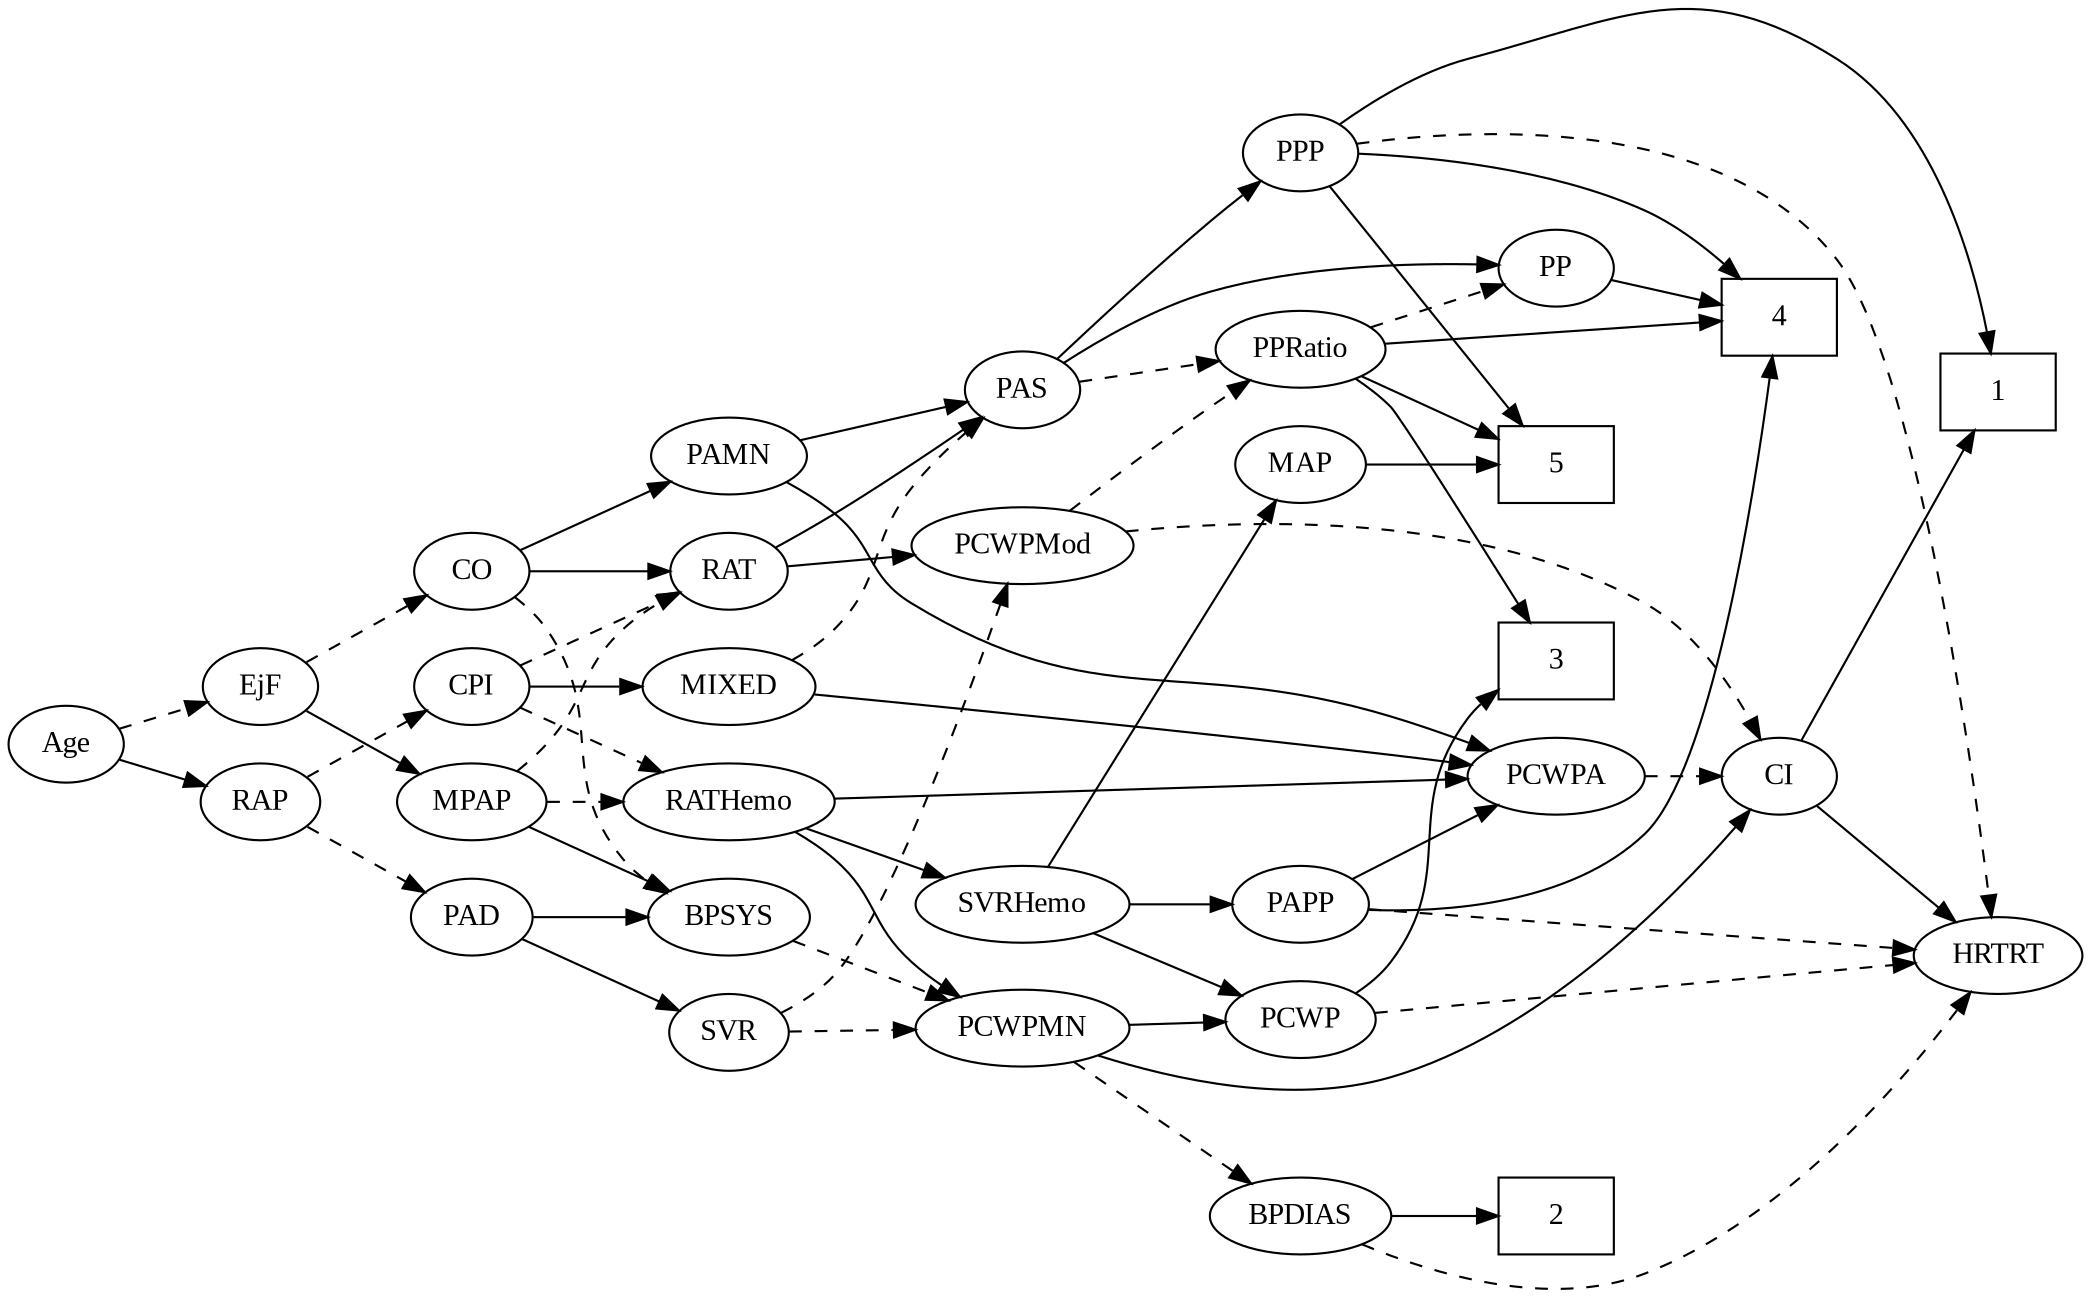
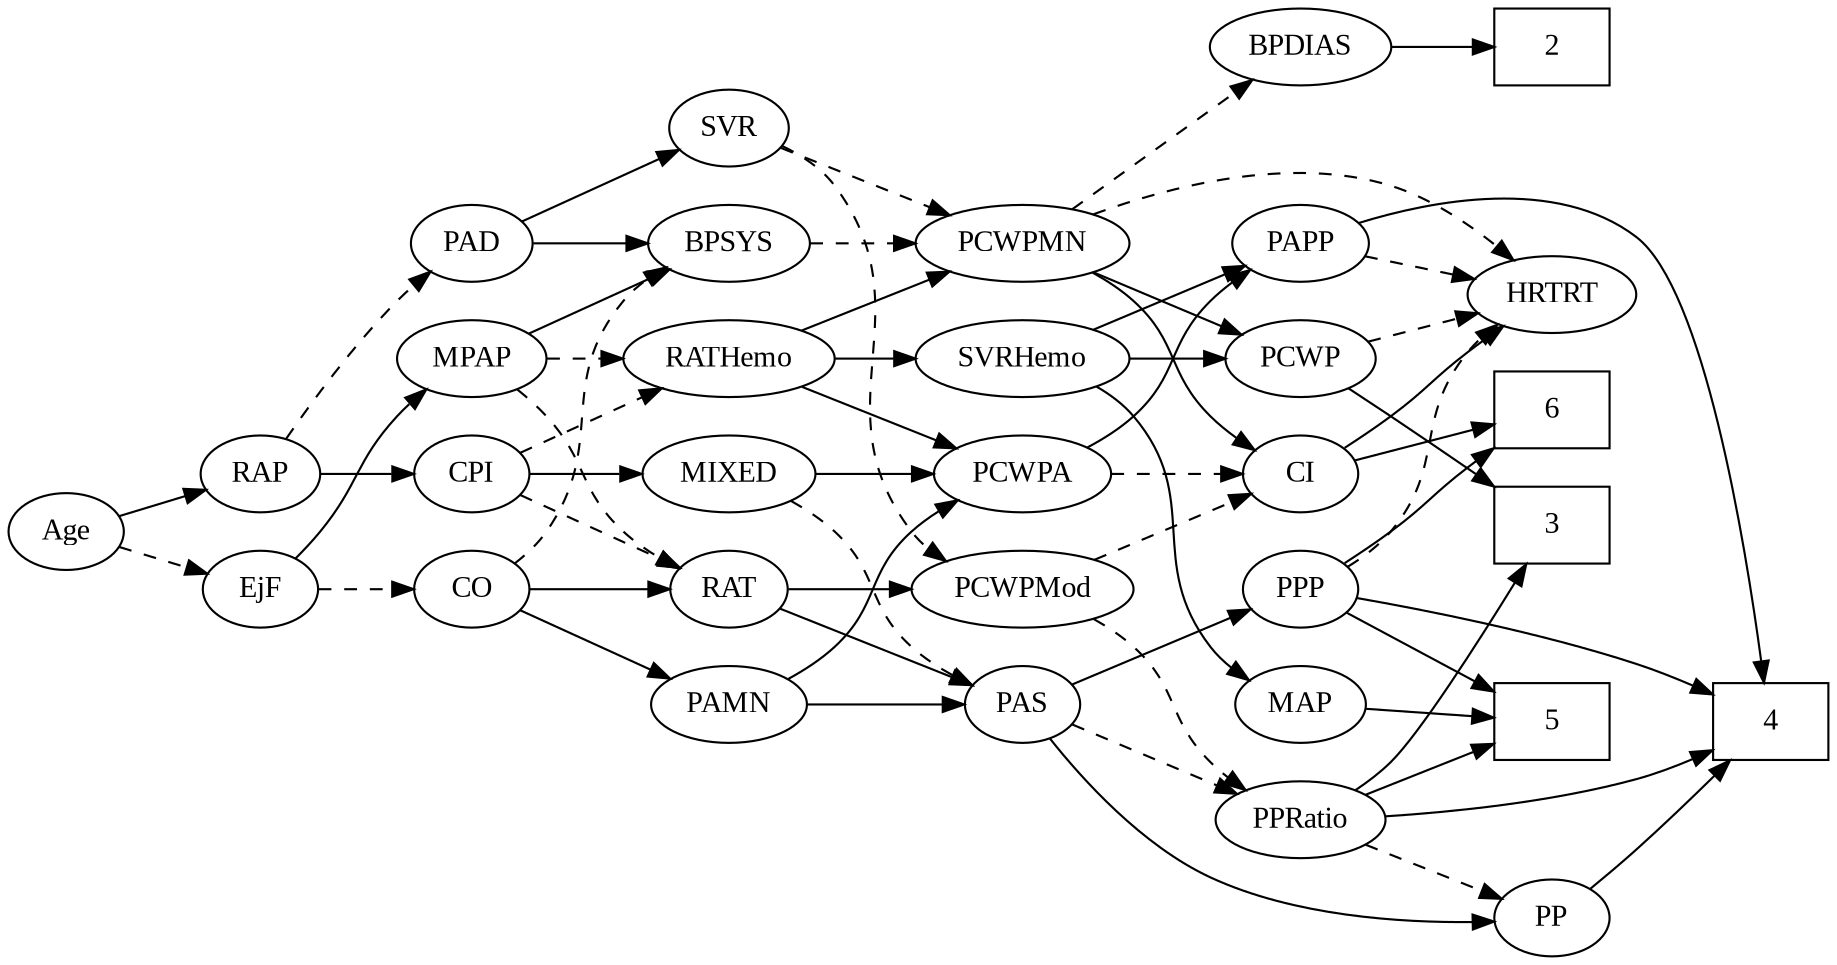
  strict digraph {
    fontname="Liberation Serif"
    rankdir=LR
    node [fontname="Liberation Serif"]
    edge [fontname="Liberation Serif" style=solid]
-   1 [height=0.5 shape=box width=0.75]
+   1 [height=0.5 shape=box width=0.75 label=6]
    2 [height=0.5 shape=box width=0.75]
    3 [height=0.5 shape=box width=0.75]
    4 [height=0.5 shape=box width=0.75]
    5 [height=0.5 shape=box width=0.75]
    Age [height=0.5 width=0.75]
    EjF [height=0.5 width=0.75]
    RAP [height=0.5 width=0.77632]
    MPAP [height=0.5 width=0.97491]
    CO [height=0.5 width=0.75]
    PAD [height=0.5 width=0.79437]
    CPI [height=0.5 width=0.75]
    BPSYS [height=0.5 width=1.0471]
    RATHemo [height=0.5 width=1.3721]
    RAT [height=0.5 width=0.75827]
    PAMN [height=0.5 width=1.011]
    SVR [height=0.5 width=0.77632]
    MIXED [height=0.5 width=1.1193]
    PCWPMN [height=0.5 width=1.3902]
    PCWPA [height=0.5 width=1.1555]
    SVRHemo [height=0.5 width=1.3902]
    PAS [height=0.5 width=0.75]
    PCWPMod [height=0.5 width=1.4443]
    PPP [height=0.5 width=0.75]
    PPRatio [height=0.5 width=1.1013]
    PP [height=0.5 width=0.75]
    CI [height=0.5 width=0.75]
    PAPP [height=0.5 width=0.88464]
    HRTRT [height=0.5 width=1.1013]
    BPDIAS [height=0.5 width=1.1735]
    PCWP [height=0.5 width=0.97491]
    MAP [height=0.5 width=0.84854]
    Age -> EjF [style=dashed]
    Age -> RAP
    EjF -> MPAP
    EjF -> CO [style=dashed]
    RAP -> PAD [style=dashed]
-   RAP -> CPI [style=dashed]
+   RAP -> CPI
    MPAP -> BPSYS
    MPAP -> RATHemo [style=dashed]
    MPAP -> RAT [style=dashed]
    CO -> BPSYS [style=dashed]
    CO -> RAT
    CO -> PAMN
    PAD -> BPSYS
    PAD -> SVR
    CPI -> RATHemo [style=dashed]
    CPI -> RAT [style=dashed]
    CPI -> MIXED
    BPSYS -> PCWPMN [style=dashed]
    RATHemo -> PCWPMN
    RATHemo -> PCWPA
    RATHemo -> SVRHemo
    RAT -> PAS
    RAT -> PCWPMod
    PAMN -> PCWPA
    PAMN -> PAS
    SVR -> PCWPMN [style=dashed]
    SVR -> PCWPMod [style=dashed]
    MIXED -> PCWPA
    MIXED -> PAS [style=dashed]
    PCWPMN -> CI
    PCWPMN -> BPDIAS [style=dashed]
    PCWPMN -> PCWP
    PCWPA -> CI [style=dashed]
-   PAPP -> PCWPA
+   PCWPA -> PAPP
    SVRHemo -> PAPP
    SVRHemo -> PCWP
    SVRHemo -> MAP
    PAS -> PPP
    PAS -> PPRatio [style=dashed]
    PAS -> PP
    PCWPMod -> PPRatio [style=dashed]
    PCWPMod -> CI [style=dashed]
    PPP -> 1
    PPP -> 4
    PPP -> 5
    PPP -> HRTRT [style=dashed]
    PPRatio -> 3
    PPRatio -> 4
    PPRatio -> 5
    PPRatio -> PP [style=dashed]
    PP -> 4
    CI -> 1
    CI -> HRTRT
    PAPP -> 4
    PAPP -> HRTRT [style=dashed]
    BPDIAS -> 2
-   BPDIAS -> HRTRT [style=dashed]
+   PCWPMN -> HRTRT [style=dashed]
    PCWP -> 3
    PCWP -> HRTRT [style=dashed]
    MAP -> 5
  }
